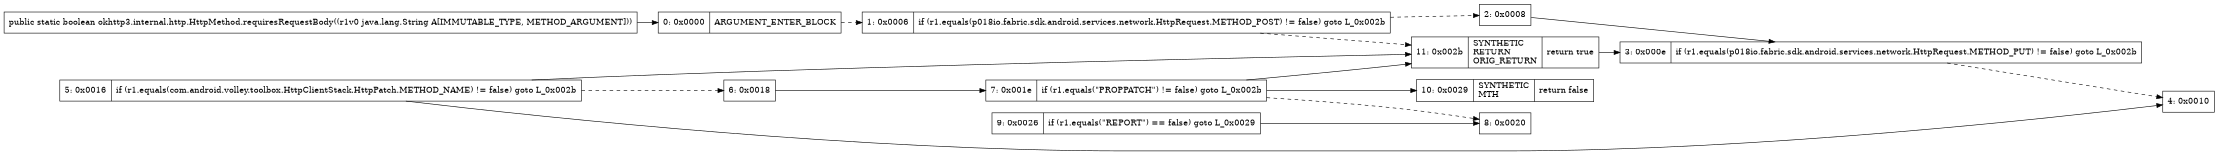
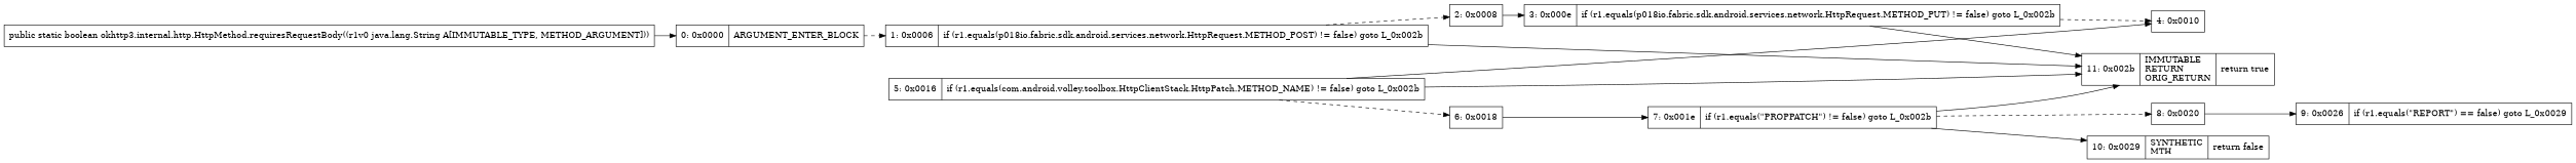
  digraph {
    rankdir=LR
    node [shape=record]
    n1 [label="{0\:\ 0x0000|ARGUMENT_ENTER_BLOCK\l}"]
    n2 [label="{1\:\ 0x0006|if (r1.equals(p018io.fabric.sdk.android.services.network.HttpRequest.METHOD_POST) != false) goto L_0x002b\l}"]
    n3 [label="{2\:\ 0x0008}"]
-   n4 [label="{11\:\ 0x002b|SYNTHETIC\lRETURN\lORIG_RETURN\l|return true\l}"]
+   n4 [label="{11\:\ 0x002b|IMMUTABLE\lRETURN\lORIG_RETURN\l|return true\l}"]
    n5 [label="{3\:\ 0x000e|if (r1.equals(p018io.fabric.sdk.android.services.network.HttpRequest.METHOD_PUT) != false) goto L_0x002b\l}"]
    n6 [label="{4\:\ 0x0010}"]
    n7 [label="{5\:\ 0x0016|if (r1.equals(com.android.volley.toolbox.HttpClientStack.HttpPatch.METHOD_NAME) != false) goto L_0x002b\l}"]
    n8 [label="{6\:\ 0x0018}"]
    n9 [label="{7\:\ 0x001e|if (r1.equals(\"PROPPATCH\") != false) goto L_0x002b\l}"]
    n10 [label="{8\:\ 0x0020}"]
    n11 [label="{10\:\ 0x0029|SYNTHETIC\lMTH\l|return false\l}"]
    n12 [label="{9\:\ 0x0026|if (r1.equals(\"REPORT\") == false) goto L_0x0029\l}"]
    n13 [label="{public static boolean okhttp3.internal.http.HttpMethod.requiresRequestBody((r1v0 java.lang.String A[IMMUTABLE_TYPE, METHOD_ARGUMENT])) }"]
    n1 -> n2 [style=dashed]
    n2 -> n3 [style=dashed]
-   n2 -> n4 [style=dashed]
+   n2 -> n4
    n3 -> n5
-   n4 -> n5
+   n5 -> n4
    n5 -> n6 [style=dashed]
    n7 -> n4
    n7 -> n6
    n7 -> n8 [style=dashed]
    n8 -> n9
    n9 -> n4
    n9 -> n10 [style=dashed]
    n9 -> n11
-   n12 -> n10
+   n10 -> n12
    n13 -> n1
  }
